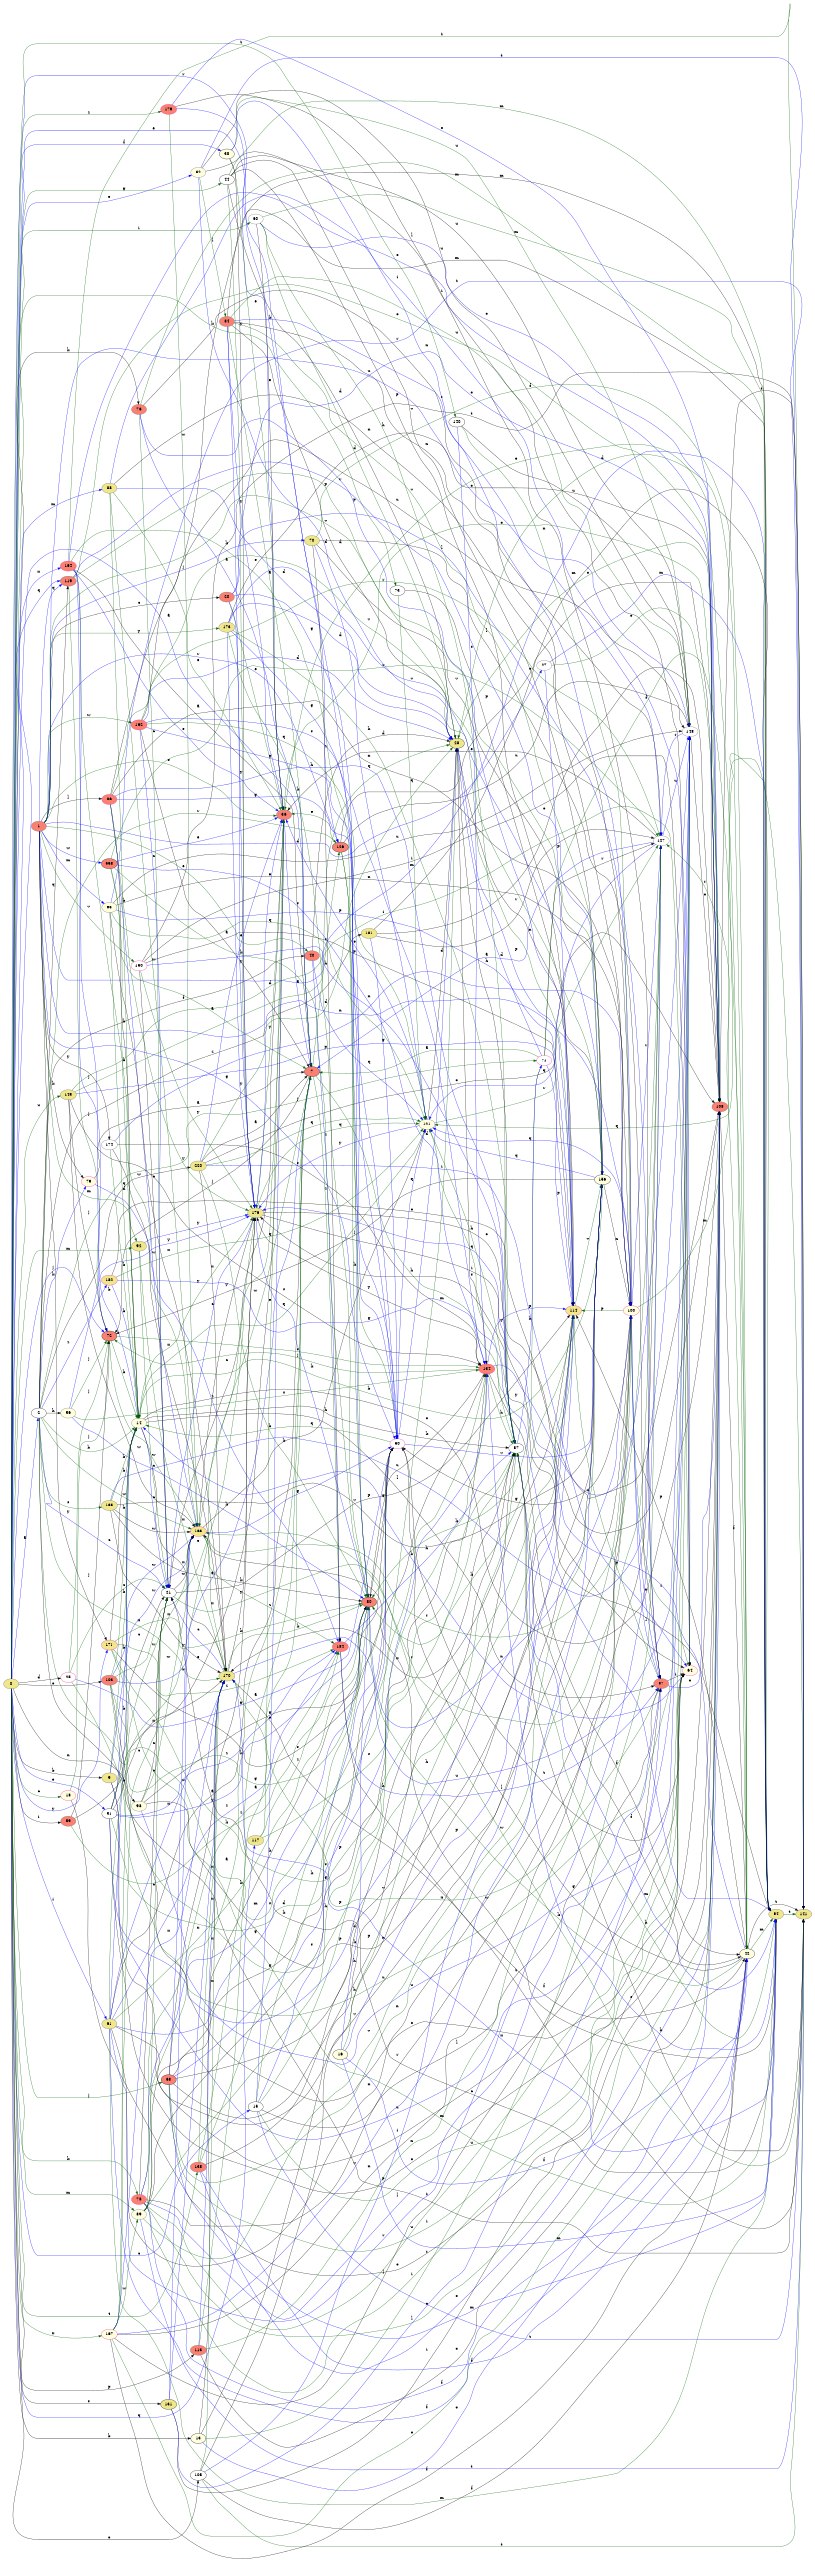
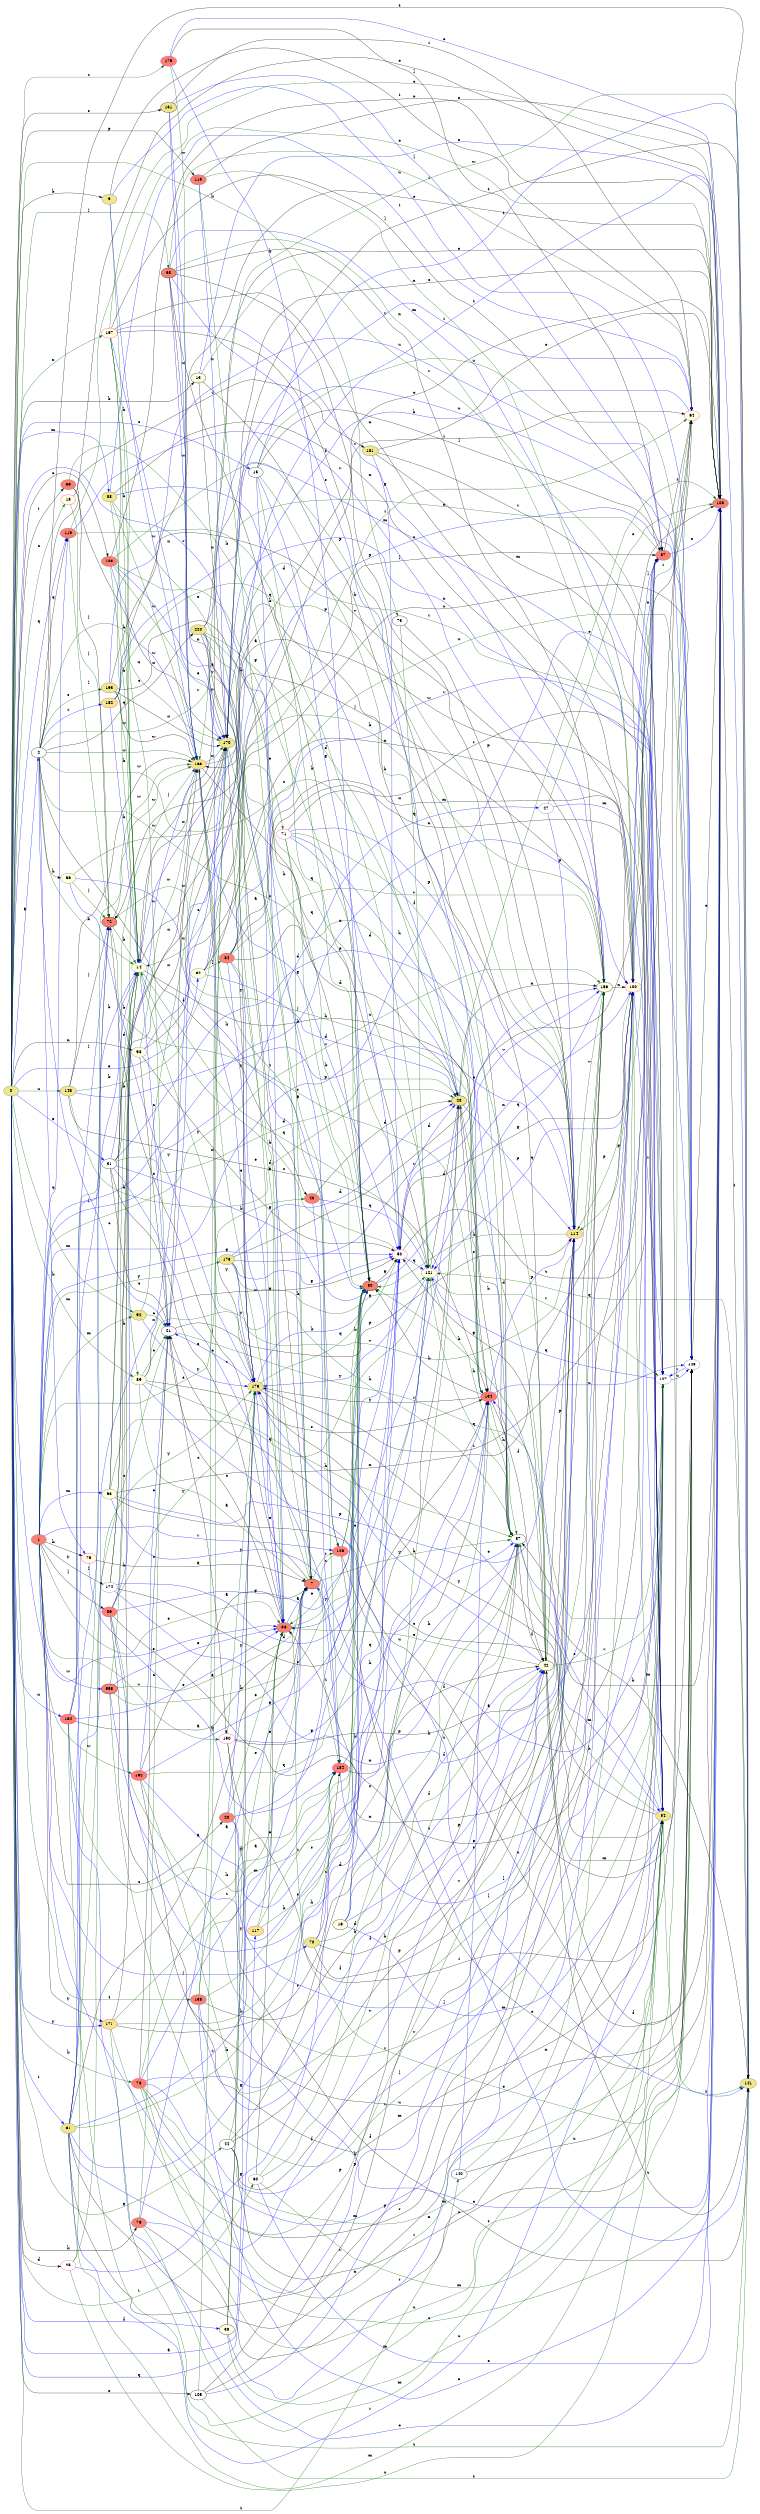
  strict digraph {
    rankdir=LR
    node [color=gray40 fillcolor=salmon style=filled]
    edge [color=darkgreen]
    0 [fillcolor=khaki]
    2 [color=black fillcolor=white]
    7 [color=black]
    9 [fillcolor=khaki]
    13 [color=black fillcolor=lightyellow]
    15 [color=black fillcolor=white]
    18 [color=deeppink fillcolor=lightyellow]
    25 [color=deeppink fillcolor=white]
    31 [color=black fillcolor=white]
    32 [fillcolor=lightyellow]
    36
    38 [color=black fillcolor=lightyellow]
    44 [color=black fillcolor=white]
    59
    60 [fillcolor=white]
    61 [fillcolor=khaki]
    68 [color=black]
    73 [color=black fillcolor=white]
    76
    78 [color=deeppink]
    88 [fillcolor=khaki]
    89 [fillcolor=lightyellow]
    92 [fillcolor=khaki]
    98 [fillcolor=lightyellow]
    103
    105 [color=black fillcolor=white]
    113
-   117 [fillcolor=khaki]
+   117 [color=deeppink fillcolor=khaki]
    119
-   126 [color=black]
+   126 [color=deeppink]
    131 [color=black fillcolor=khaki]
    138
    140 [color=black fillcolor=white]
    143 [fillcolor=khaki]
    164 [color=deeppink]
    167 [color=deeppink fillcolor=lightyellow]
    171 [color=deeppink fillcolor=khaki]
    179 [color=deeppink]
    40
    79 [color=deeppink fillcolor=lightyellow]
    14 [fillcolor=lightyellow]
    21 [color=black fillcolor=white]
    56 [fillcolor=lightyellow]
    71 [color=deeppink fillcolor=white]
    n45 [fillcolor=khaki label=220]
    133 [fillcolor=khaki]
    134 [color=deeppink]
    141 [fillcolor=khaki]
    163 [color=deeppink fillcolor=khaki]
    170 [fillcolor=khaki]
    181 [fillcolor=khaki]
    182 [color=deeppink fillcolor=khaki]
    57 [color=black fillcolor=white]
    72 [color=black]
    184 [color=deeppink]
    148 [fillcolor=white]
    64 [color=deeppink fillcolor=lightyellow]
    108
    127 [fillcolor=white]
    50 [color=deeppink fillcolor=white]
    87
    80 [color=black]
    16 [color=black fillcolor=lightyellow]
    94 [fillcolor=khaki]
    42 [color=black fillcolor=lightyellow]
    114 [color=deeppink fillcolor=khaki]
    28 [color=black fillcolor=khaki]
    84
    176 [fillcolor=khaki]
    100 [color=deeppink fillcolor=lightyellow]
    156 [color=black fillcolor=lightyellow]
    121 [fillcolor=lightyellow]
    1
    20
    27 [fillcolor=white]
    70 [fillcolor=khaki]
    86 [color=deeppink]
    93 [fillcolor=lightyellow]
    150 [color=deeppink fillcolor=white]
    n80 [color=black label=558]
    162 [color=deeppink]
    173 [fillcolor=khaki]
    174 [fillcolor=white]
    0 -> 2 [color=blue label=a]
    0 -> 7 [color=blue label=a]
    0 -> 9 [color=black label=b]
    0 -> 13 [color=black label=b]
    0 -> 15 [color=blue label=c]
    0 -> 18 [label=c]
    0 -> 25 [color=black label=d]
    0 -> 31 [color=blue label=e]
    0 -> 32 [color=blue label=e]
    0 -> 36 [color=blue label=e]
    0 -> 38 [color=blue label=f]
    0 -> 44 [label=g]
    0 -> 59 [color=black label=i]
    0 -> 60 [label=i]
    0 -> 61 [color=blue label=i]
    0 -> 68 [label=j]
    0 -> 73 [label=k]
    0 -> 76 [color=black label=k]
    0 -> 78 [label=k]
    0 -> 88 [color=blue label=m]
    0 -> 89 [label=m]
    0 -> 92 [label=m]
    0 -> 98 [color=black label=n]
    0 -> 103 [color=black label=o]
    0 -> 105 [color=black label=o]
    0 -> 113 [color=black label=p]
    0 -> 117 [color=blue label=q]
    0 -> 119 [color=blue label=q]
    0 -> 126 [color=blue label=r]
    0 -> 131 [color=black label=s]
    0 -> 138 [label=t]
    0 -> 140 [label=t]
    0 -> 143 [label=u]
    0 -> 164 [color=blue label=x]
    0 -> 167 [label=x]
    0 -> 171 [color=blue label=y]
    0 -> 179 [label=z]
    2 -> 119 [color=black label=q]
    2 -> 126 [label=r]
    2 -> 40 [color=black label=f]
    2 -> 79 [color=blue label=k]
    2 -> 14 [label=b]
    2 -> 21 [color=blue label=c]
    2 -> 56 [color=black label=h]
    2 -> 71 [label=j]
    2 -> n45 [color=black label=q]
    2 -> 133 [label=s]
    2 -> 134 [label=s]
    2 -> 141 [color=black label=t]
    2 -> 163 [label=w]
    2 -> 170 [label=x]
    2 -> 181 [color=black label=z]
    2 -> 182 [color=blue label=z]
    7 -> 126 [label=r]
    7 -> 163 [label=w]
    7 -> 57 [label=h]
    7 -> 72 [color=black label=j]
    7 -> 184 [label=z]
    9 -> 14 [label=b]
    9 -> 163 [color=blue label=w]
    9 -> 148 [color=blue label=u]
    9 -> 64 [color=black label=i]
    13 -> 170 [color=black label=x]
    13 -> 57 [color=black label=h]
    13 -> 108 [color=blue label=o]
    13 -> 127 [label=r]
    15 -> 36 [color=blue label=e]
    15 -> 141 [color=blue label=t]
    15 -> 57 [label=h]
    15 -> 148 [label=u]
    15 -> 50 [color=blue label=g]
    15 -> 87 [color=black label=l]
    15 -> 80 [label=k]
    18 -> 72 [label=j]
    18 -> 108 [color=black label=o]
    25 -> 21 [label=c]
    25 -> 72 [label=j]
    25 -> 148 [label=u]
    25 -> 50 [color=blue label=g]
    31 -> 36 [color=black label=e]
    31 -> 14 [color=blue label=b]
    31 -> 21 [color=black label=c]
    31 -> 163 [label=w]
    31 -> 184 [color=blue label=z]
    31 -> 108 [color=black label=o]
    31 -> 80 [color=blue label=k]
    31 -> 114 [color=blue label=p]
    31 -> 28 [label=d]
    32 -> 141 [color=blue label=t]
    32 -> 148 [color=black label=u]
    32 -> 64 [color=black label=i]
    32 -> 28 [color=blue label=d]
    32 -> 84 [label=l]
    36 -> 7 [color=blue label=a]
    36 -> 21 [color=black label=c]
    36 -> 108 [label=o]
-   36 -> 176 [label=y]
+   36 -> 80 [label=y]
    38 -> 36 [label=e]
    38 -> 148 [label=u]
    38 -> 176 [color=black label=y]
    38 -> 100 [color=blue label=n]
    44 -> 148 [color=black label=u]
    44 -> 94 [label=m]
    44 -> 114 [color=black label=p]
    44 -> 28 [color=black label=d]
    44 -> 176 [label=y]
    44 -> 156 [color=black label=v]
    59 -> 170 [color=black label=x]
    59 -> 72 [color=black label=j]
    59 -> 80 [label=k]
    60 -> 36 [color=black label=e]
    60 -> 57 [label=h]
    60 -> 108 [color=blue label=o]
    60 -> 94 [label=m]
    60 -> 28 [label=d]
    61 -> 7 [color=black label=a]
    61 -> 14 [color=blue label=b]
    61 -> 170 [color=blue label=x]
-   0 -> 72 [color=blue label=j]
+   61 -> 72 [color=blue label=j]
    61 -> 184 [color=blue label=z]
    61 -> 127 [color=blue label=r]
    61 -> 50 [color=blue label=g]
    61 -> 80 [label=k]
    61 -> 94 [label=m]
    61 -> 42 [color=blue label=f]
    61 -> 176 [label=y]
    61 -> 100 [color=black label=n]
    61 -> 156 [color=black label=v]
    68 -> 134 [color=blue label=s]
    68 -> 163 [color=blue label=w]
    68 -> 64 [label=i]
    68 -> 80 [color=black label=k]
    68 -> 94 [color=blue label=m]
    68 -> 114 [color=black label=p]
    68 -> 176 [color=black label=y]
    68 -> 100 [label=n]
    68 -> 156 [color=black label=v]
    73 -> 114 [color=black label=p]
    73 -> 121 [label=q]
    76 -> 7 [color=blue label=a]
    76 -> 21 [label=c]
    76 -> 127 [color=black label=r]
    76 -> 94 [label=m]
    76 -> 114 [color=blue label=p]
    78 -> 21 [color=black label=c]
    78 -> 184 [label=z]
    78 -> 148 [label=u]
    78 -> 64 [label=i]
    78 -> 108 [label=o]
    78 -> 127 [color=black label=r]
    78 -> 87 [color=blue label=l]
    78 -> 80 [color=blue label=m]
    78 -> 42 [color=blue label=f]
    88 -> 36 [label=e]
    88 -> 14 [label=b]
    88 -> 163 [label=w]
    88 -> 64 [color=blue label=i]
    88 -> 28 [color=blue label=d]
    88 -> 100 [color=black label=n]
    89 -> 7 [label=a]
    89 -> 21 [label=c]
    89 -> 134 [color=black label=s]
    89 -> 141 [color=blue label=t]
    89 -> 57 [label=h]
    89 -> 50 [color=black label=g]
    89 -> 156 [label=v]
    92 -> 21 [label=c]
    92 -> 170 [label=x]
    92 -> 176 [color=blue label=y]
    98 -> 21 [color=black label=c]
    98 -> 163 [label=w]
    98 -> 148 [color=blue label=u]
    98 -> 50 [color=black label=g]
    98 -> 100 [color=black label=n]
    103 -> 7 [color=blue label=a]
    103 -> 36 [label=e]
    103 -> 14 [label=b]
    103 -> 163 [color=blue label=w]
    103 -> 108 [color=black label=o]
    103 -> 50 [label=g]
    103 -> 114 [label=p]
    105 -> 141 [label=t]
    105 -> 170 [label=x]
    105 -> 57 [color=black label=h]
    105 -> 42 [color=black label=f]
    105 -> 114 [color=blue label=p]
    113 -> 7 [label=a]
    113 -> 170 [color=blue label=x]
    113 -> 108 [color=black label=o]
    113 -> 100 [label=n]
    117 -> 36 [label=e]
    117 -> 134 [label=s]
    117 -> 184 [label=z]
    119 -> 72 [label=j]
    119 -> 108 [label=o]
    119 -> 114 [label=p]
    119 -> 156 [color=blue label=v]
    126 -> 36 [label=e]
    126 -> 148 [color=black label=u]
    126 -> 108 [color=black label=o]
    126 -> 50 [label=g]
    126 -> 80 [label=k]
    131 -> 163 [color=blue label=w]
    131 -> 170 [color=blue label=x]
    131 -> 64 [color=black label=i]
    131 -> 87 [color=blue label=l]
    138 -> 7 [label=a]
    138 -> 170 [label=x]
    138 -> 57 [color=black label=h]
    138 -> 108 [color=blue label=o]
    138 -> 80 [label=k]
    138 -> 42 [color=blue label=f]
    140 -> 134 [color=blue label=s]
    140 -> 148 [color=black label=u]
    140 -> 100 [label=n]
    143 -> 134 [color=black label=s]
    143 -> 163 [color=black label=w]
    143 -> 72 [color=black label=j]
    143 -> 64 [label=i]
    143 -> 114 [color=blue label=p]
    143 -> 28 [label=d]
    164 -> 7 [color=black label=a]
    164 -> 36 [color=blue label=e]
    164 -> 14 [color=blue label=b]
    164 -> 141 [label=t]
    164 -> 163 [label=w]
    164 -> 72 [color=blue label=j]
    164 -> 108 [color=blue label=o]
    164 -> 80 [label=k]
    167 -> 89 [label=w]
    167 -> 14 [label=b]
    167 -> 21 [label=c]
    167 -> 170 [color=blue label=x]
    167 -> 108 [label=o]
    167 -> 87 [color=black label=l]
    167 -> 42 [color=black label=f]
    167 -> 100 [color=black label=n]
    167 -> 156 [color=blue label=v]
    171 -> 14 [color=black label=b]
    171 -> 134 [color=black label=s]
    171 -> 184 [label=z]
    171 -> 80 [label=k]
    171 -> 94 [label=m]
    171 -> 114 [label=p]
    179 -> 163 [label=w]
    179 -> 108 [color=blue label=o]
    179 -> 87 [color=black label=l]
    179 -> 80 [color=blue label=k]
    40 -> 184 [color=blue label=z]
    40 -> 28 [color=black label=d]
    40 -> 121 [color=blue label=q]
    79 -> 7 [color=black label=a]
    79 -> 184 [color=blue label=z]
    14 -> 21 [color=blue label=c]
    14 -> 170 [color=black label=x]
    14 -> 57 [color=black label=h]
    14 -> 108 [color=black label=o]
    14 -> 87 [color=black label=l]
    14 -> 176 [label=y]
    14 -> 121 [label=q]
    21 -> 163 [color=black label=w]
    21 -> 127 [label=r]
    21 -> 114 [color=black label=p]
    56 -> 134 [label=s]
    56 -> 72 [label=j]
    56 -> 80 [color=blue label=k]
    56 -> 176 [color=blue label=y]
    71 -> 7 [label=a]
-   57 -> 71 [color=blue label=h]
+   71 -> 57 [color=blue label=h]
    71 -> 127 [color=black label=r]
    71 -> 80 [label=k]
    71 -> 42 [label=f]
    71 -> 114 [color=blue label=p]
    71 -> 28 [color=blue label=d]
    n45 -> 7 [color=black label=a]
    n45 -> 36 [color=blue label=e]
    n45 -> 170 [color=black label=x]
    n45 -> 64 [color=blue label=i]
    n45 -> 108 [color=black label=o]
    n45 -> 80 [label=k]
    n45 -> 28 [label=d]
    n45 -> 121 [label=q]
    133 -> 14 [label=b]
    133 -> 163 [color=black label=w]
    133 -> 170 [color=black label=x]
    133 -> 148 [color=blue label=u]
    133 -> 80 [color=black label=k]
    133 -> 156 [color=black label=v]
    134 -> 57 [label=h]
    134 -> 72 [label=j]
    134 -> 148 [color=blue label=u]
    134 -> 80 [color=black label=k]
    134 -> 42 [color=black label=f]
    134 -> 114 [color=blue label=p]
    134 -> 176 [color=black label=y]
    141 -> 163 [label=w]
    141 -> 57 [color=black label=h]
    141 -> 121 [label=q]
    163 -> 170 [label=x]
    163 -> 184 [label=z]
    163 -> 127 [label=r]
    163 -> 50 [color=blue label=g]
    163 -> 176 [color=black label=y]
    163 -> 121 [color=black label=q]
    170 -> 21 [color=blue label=c]
    170 -> 141 [color=black label=t]
    170 -> 148 [color=blue label=u]
    170 -> 80 [label=k]
    170 -> 176 [color=black label=y]
    181 -> 108 [color=black label=o]
    181 -> 127 [color=black label=r]
    181 -> 50 [color=blue label=g]
    181 -> 94 [color=black label=m]
    182 -> 14 [color=blue label=b]
    182 -> 108 [color=black label=o]
    182 -> 94 [color=blue label=m]
    182 -> 121 [label=q]
    57 -> 94 [color=blue label=m]
    57 -> 42 [color=black label=f]
    57 -> 121 [label=q]
    72 -> 14 [label=b]
    72 -> 134 [label=s]
    72 -> 163 [label=w]
    184 -> 57 [color=blue label=h]
    184 -> 87 [color=blue label=l]
    184 -> 42 [color=black label=f]
    148 -> 108 [color=black label=o]
    148 -> 127 [color=blue label=r]
    64 -> 14 [color=blue label=b]
    108 -> 141 [color=black label=t]
    108 -> 42 [color=black label=f]
    127 -> 7 [color=blue label=a]
    127 -> 36 [color=black label=e]
    127 -> 148 [color=blue label=u]
    127 -> 121 [color=blue label=q]
    50 -> 14 [label=b]
    50 -> 64 [color=black label=t]
    50 -> 28 [color=blue label=d]
    50 -> 156 [color=blue label=v]
    50 -> 121 [color=blue label=q]
    87 -> 170 [label=x]
    87 -> 64 [color=black label=i]
    87 -> 108 [color=blue label=o]
    87 -> 114 [label=p]
    87 -> 100 [color=blue label=n]
    80 -> 50 [color=black label=g]
    80 -> 100 [color=blue label=n]
    16 -> 57 [label=h]
    16 -> 80 [color=blue label=k]
    16 -> 94 [color=blue label=m]
    16 -> 42 [color=blue label=f]
    16 -> 114 [color=blue label=p]
    94 -> 21 [color=black label=c]
    94 -> 134 [color=blue label=s]
    94 -> 141 [label=t]
    94 -> 163 [color=black label=w]
    94 -> 170 [color=blue label=x]
    94 -> 57 [label=h]
    94 -> 176 [color=black label=y]
    42 -> 36 [label=e]
    42 -> 141 [color=black label=t]
    42 -> 127 [label=r]
    42 -> 50 [color=black label=g]
    42 -> 80 [label=k]
    42 -> 94 [label=m]
    42 -> 114 [color=black label=p]
    42 -> 28 [label=d]
    42 -> 176 [color=blue label=y]
    114 -> 170 [color=black label=x]
    114 -> 80 [label=k]
    114 -> 156 [label=v]
    28 -> 134 [color=black label=s]
    28 -> 57 [color=black label=h]
    28 -> 108 [label=o]
    28 -> 114 [color=blue label=p]
    28 -> 156 [color=black label=n]
    84 -> 7 [label=a]
    84 -> 36 [color=blue label=e]
    84 -> 148 [label=u]
    84 -> 127 [color=blue label=r]
    84 -> 94 [color=black label=m]
    84 -> 28 [color=black label=d]
    84 -> 176 [color=blue label=y]
    84 -> 100 [color=black label=n]
    84 -> 156 [label=v]
    176 -> 36 [color=blue label=e]
    176 -> 21 [color=blue label=c]
    176 -> 64 [color=black label=i]
    176 -> 108 [color=black label=o]
    176 -> 80 [color=blue label=k]
    176 -> 121 [label=q]
    100 -> 64 [label=i]
    100 -> 127 [color=blue label=r]
    100 -> 50 [color=black label=g]
    100 -> 87 [color=blue label=l]
    100 -> 94 [label=m]
    100 -> 114 [label=p]
    100 -> 121 [color=blue label=q]
    156 -> 14 [label=b]
    156 -> 72 [color=black label=j]
    156 -> 100 [color=black label=n]
    156 -> 121 [color=blue label=q]
    121 -> 36 [color=blue label=e]
    121 -> 57 [label=h]
    121 -> 127 [label=r]
    121 -> 28 [color=black label=d]
    121 -> 176 [color=blue label=y]
    1 -> 36 [label=e]
    1 -> 92 [label=m]
    1 -> 119 [color=blue label=q]
    1 -> 126 [color=blue label=r]
    1 -> 171 [color=black label=y]
    1 -> 40 [label=e]
    1 -> 79 [color=black label=k]
    1 -> 148 [color=blue label=u]
    1 -> 50 [color=blue label=g]
    1 -> 94 [color=blue label=m]
    1 -> 100 [color=blue label=n]
    1 -> 156 [label=v]
    1 -> 20 [color=black label=c]
    1 -> 27 [color=blue label=d]
    1 -> 70 [color=blue label=j]
    1 -> 86 [color=black label=l]
    1 -> 93 [color=blue label=m]
    1 -> 150 [label=v]
    1 -> n80 [color=blue label=w]
    1 -> 162 [label=w]
    1 -> 173 [label=y]
    1 -> 174 [color=black label=y]
    20 -> 36 [label=e]
    20 -> 108 [color=blue label=o]
    20 -> 50 [color=blue label=g]
    20 -> 87 [color=blue label=l]
    20 -> 176 [color=blue label=y]
    27 -> 108 [label=o]
    27 -> 94 [color=blue label=m]
    27 -> 114 [color=blue label=p]
    70 -> 184 [color=black label=z]
    70 -> 87 [color=black label=l]
    70 -> 42 [label=f]
    70 -> 156 [color=black label=v]
    70 -> 121 [color=blue label=q]
    86 -> 14 [color=black label=b]
    86 -> 163 [color=blue label=w]
    86 -> 57 [color=blue label=h]
    86 -> 148 [color=black label=u]
    86 -> 127 [label=r]
    86 -> 50 [color=blue label=g]
    86 -> 176 [label=y]
    86 -> 100 [color=black label=n]
    93 -> 14 [label=d]
    93 -> 141 [color=blue label=t]
    93 -> 170 [color=black label=x]
    93 -> 148 [color=black label=u]
    93 -> 114 [color=blue label=p]
    93 -> 100 [color=black label=n]
    93 -> 121 [label=q]
-   150 -> 21 [color=black label=c]
+   21 -> 150 [color=black label=c]
    150 -> 141 [color=black label=t]
    150 -> 57 [color=blue label=h]
    150 -> 64 [color=black label=i]
    150 -> 114 [color=black label=p]
    150 -> 176 [label=y]
    n80 -> 7 [label=a]
    n80 -> 36 [color=blue label=e]
    n80 -> 14 [label=b]
    n80 -> 134 [color=blue label=s]
    n80 -> 127 [label=r]
    n80 -> 80 [label=k]
    162 -> 7 [color=black label=a]
    162 -> 21 [color=blue label=c]
    162 -> 134 [color=blue label=s]
    162 -> 50 [color=blue label=g]
    162 -> 94 [color=black label=m]
-   162 -> 28 [color=blue label=d]
+   174 -> 28 [color=blue label=d]
    162 -> 156 [label=v]
    162 -> 121 [label=q]
    173 -> 57 [label=h]
    173 -> 108 [color=black label=o]
    173 -> 50 [color=blue label=g]
    173 -> 80 [label=k]
    173 -> 28 [color=blue label=d]
    173 -> 176 [color=blue label=y]
    173 -> 156 [color=blue label=v]
    174 -> 14 [label=b]
    174 -> 134 [color=black label=s]
    174 -> 170 [color=black label=x]
    174 -> 100 [color=blue label=n]
  }
